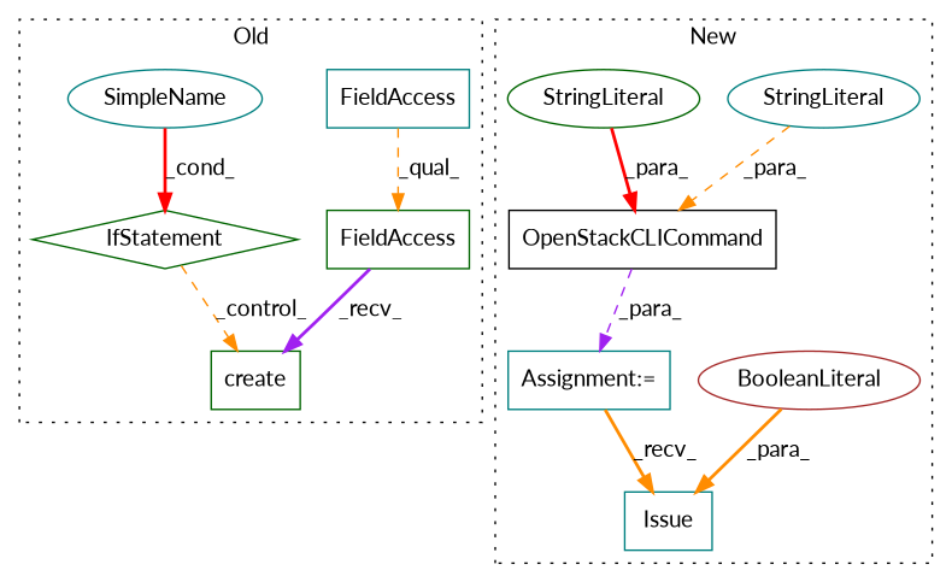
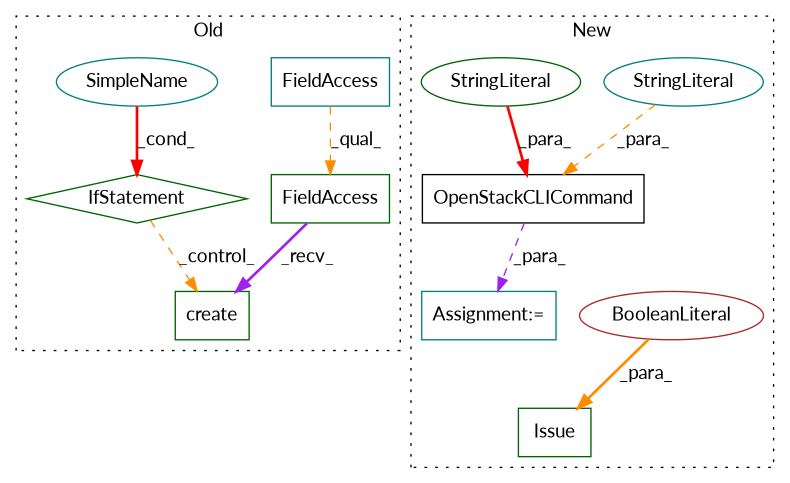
  digraph {
    fontname=Lato
    node [a=32 color=teal fontname=Lato s=805 shape=box]
    edge [color=darkorange fontname=Lato style=bold]
    n1 [a=25 color=darkgreen l="4,2" label=IfStatement s="715,778" shape=diamond]
    n2 [color=darkgreen l="7,1" label=create s="836,910"]
    n3 [a=22 color=darkgreen l=30 label=FieldAccess]
    n4 [a=22 l=14 label=FieldAccess]
    n5 [a=42 label=SimpleName shape=ellipse s=""]
    n6 [color=black l="20,1" label=OpenStackCLICommand s="738,805"]
-   n7 [l="6,1" label=Issue s="866,876"]
+   n7 [color=darkgreen l="6,1" label=Issue s="866,876"]
    n8 [a=9 color=brown l=4 label=BooleanLiteral s=872 shape=ellipse]
    n9 [a=45 l=6 label=StringLiteral s=780 shape=ellipse]
    n10 [a=45 color=darkgreen l=18 label=StringLiteral s=787 shape=ellipse]
    n11 [a=7 l=1 label="Assignment:=" s=731]
    subgraph cluster_1 {
      label=Old
      style=dotted
      n1
      n2
      n3
      n4
      n5
    }
    subgraph cluster_2 {
      label=New
      style=dotted
      n6
      n7
      n8
      n9
      n10
      n11
    }
    n1 -> n2 [label=_control_ style=dashed]
    n3 -> n2 [color=purple label=_recv_]
    n4 -> n3 [label=_qual_ style=dashed]
    n5 -> n1 [color=red label=_cond_]
    n6 -> n11 [color=purple label=_para_ style=dashed]
    n8 -> n7 [label=_para_]
    n9 -> n6 [label=_para_ style=dashed]
    n10 -> n6 [color=red label=_para_]
-   n11 -> n7 [label=_recv_]
  }
